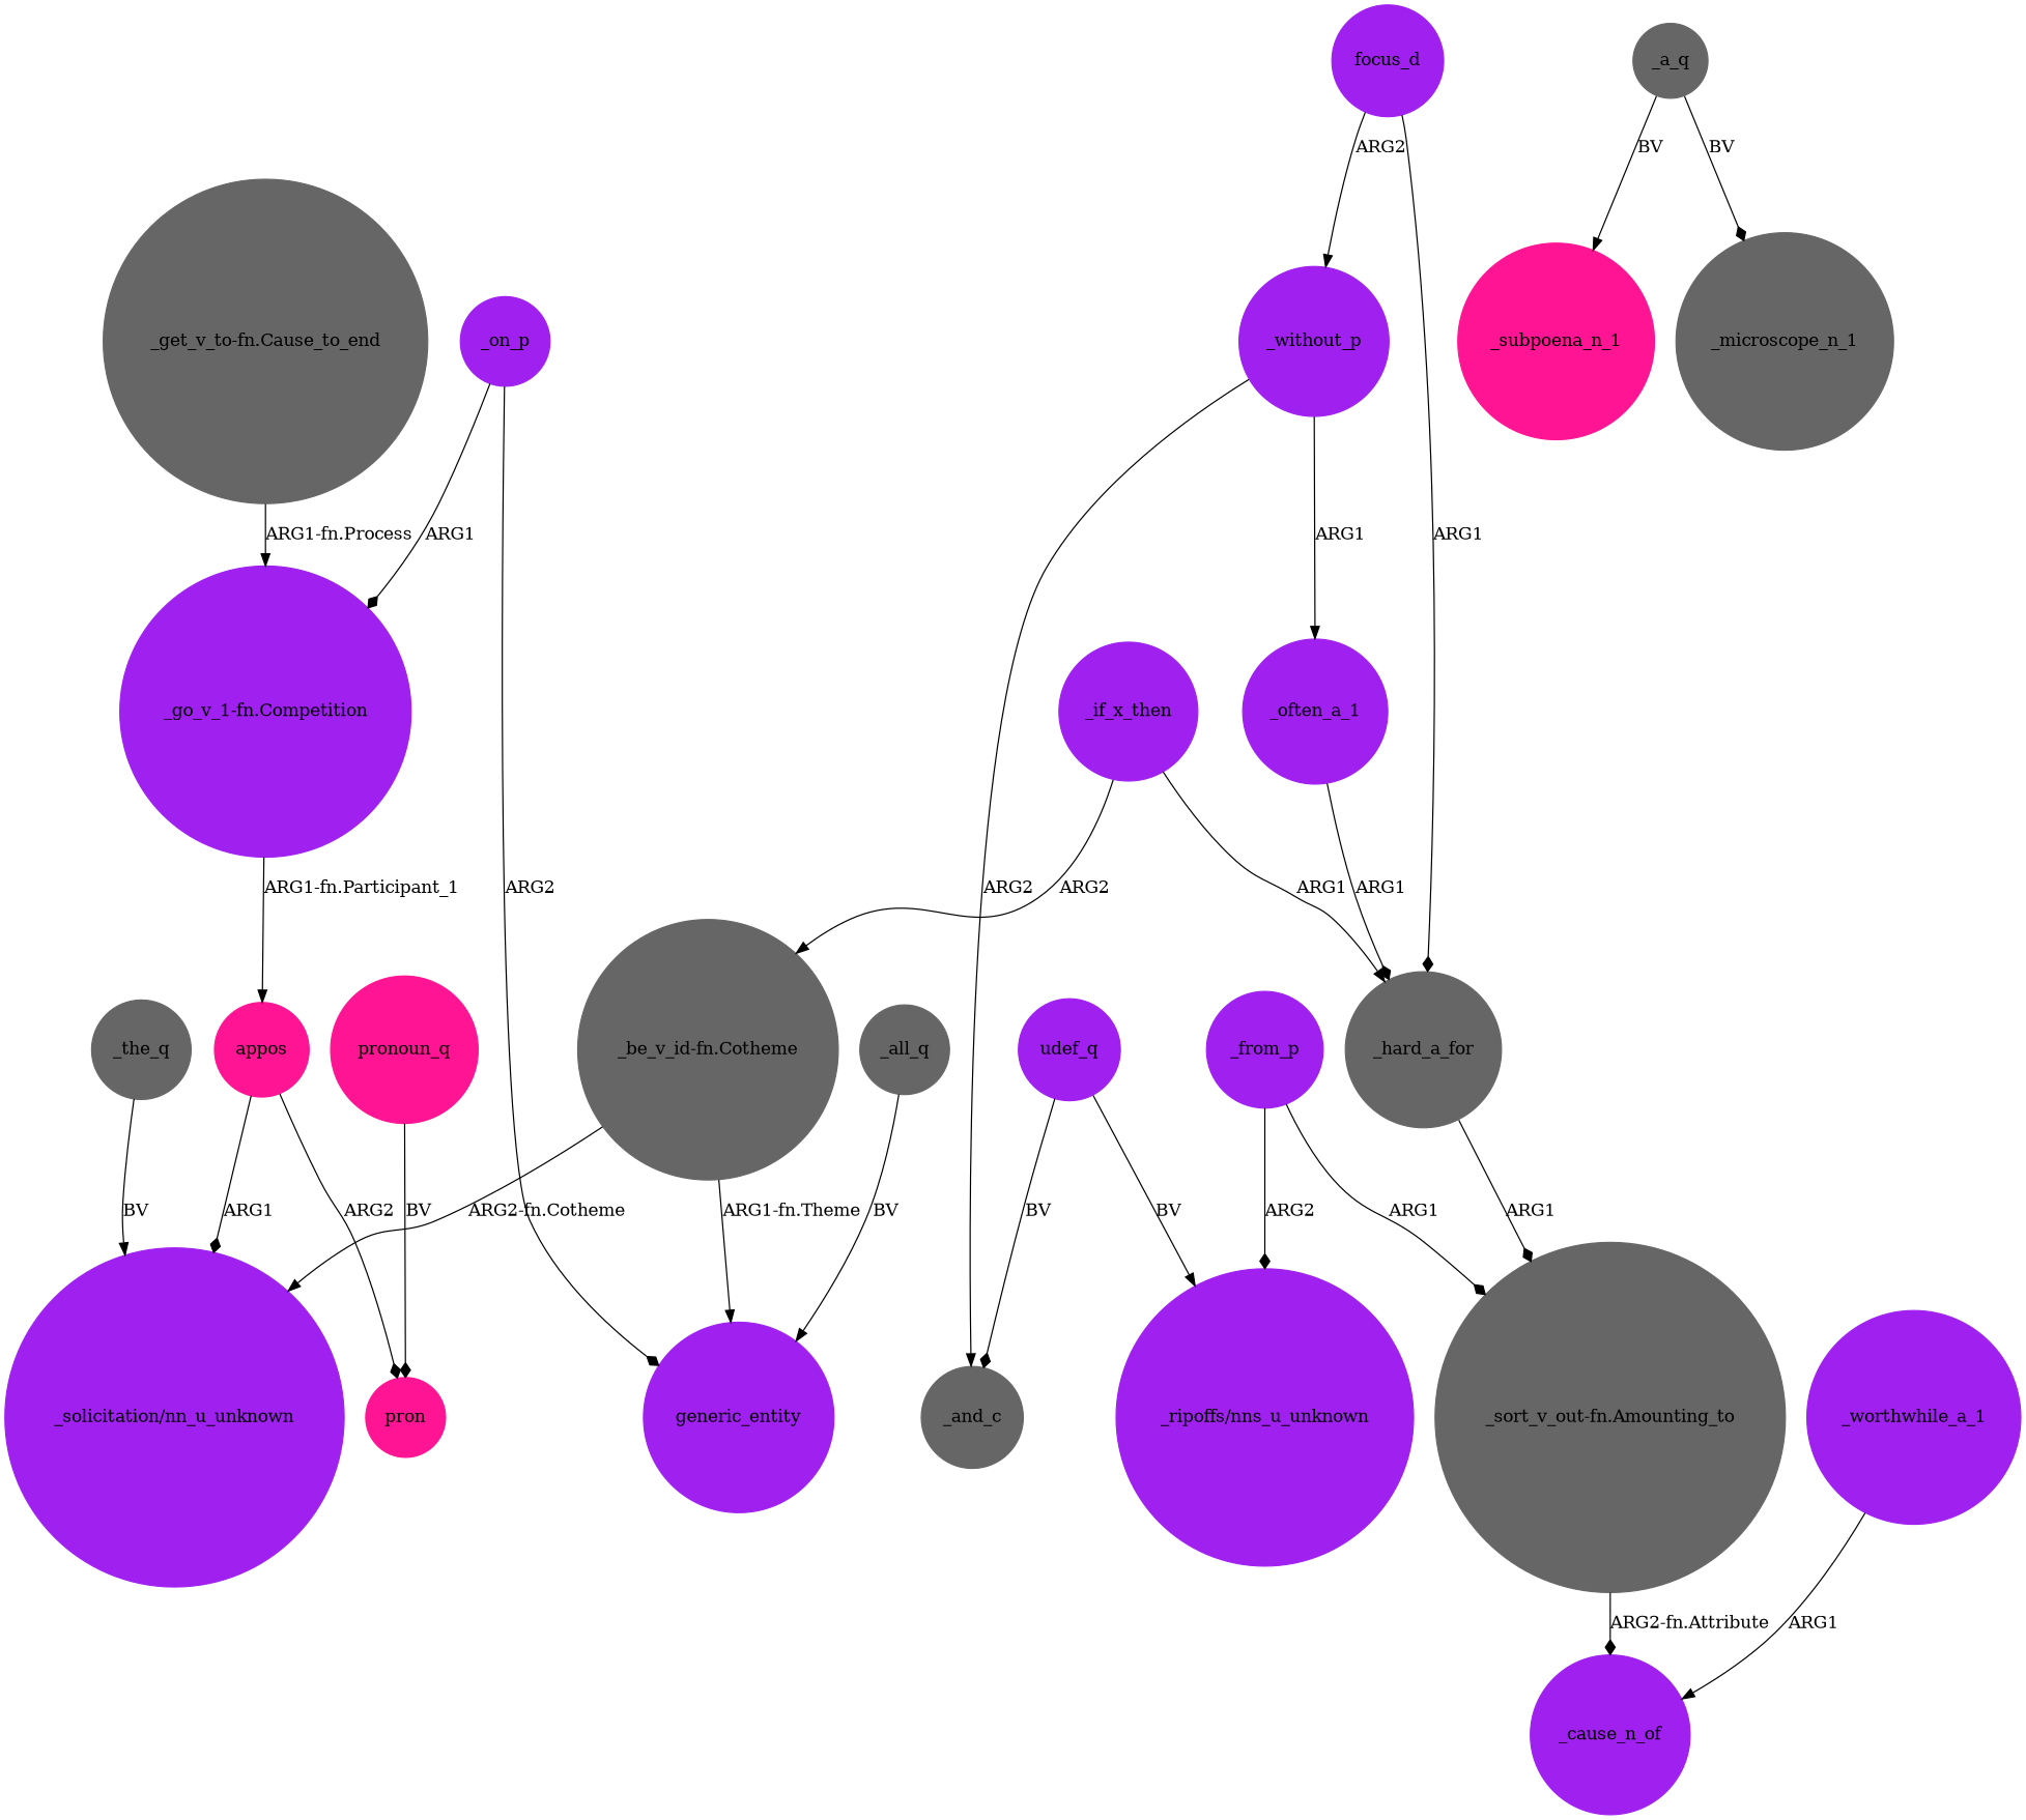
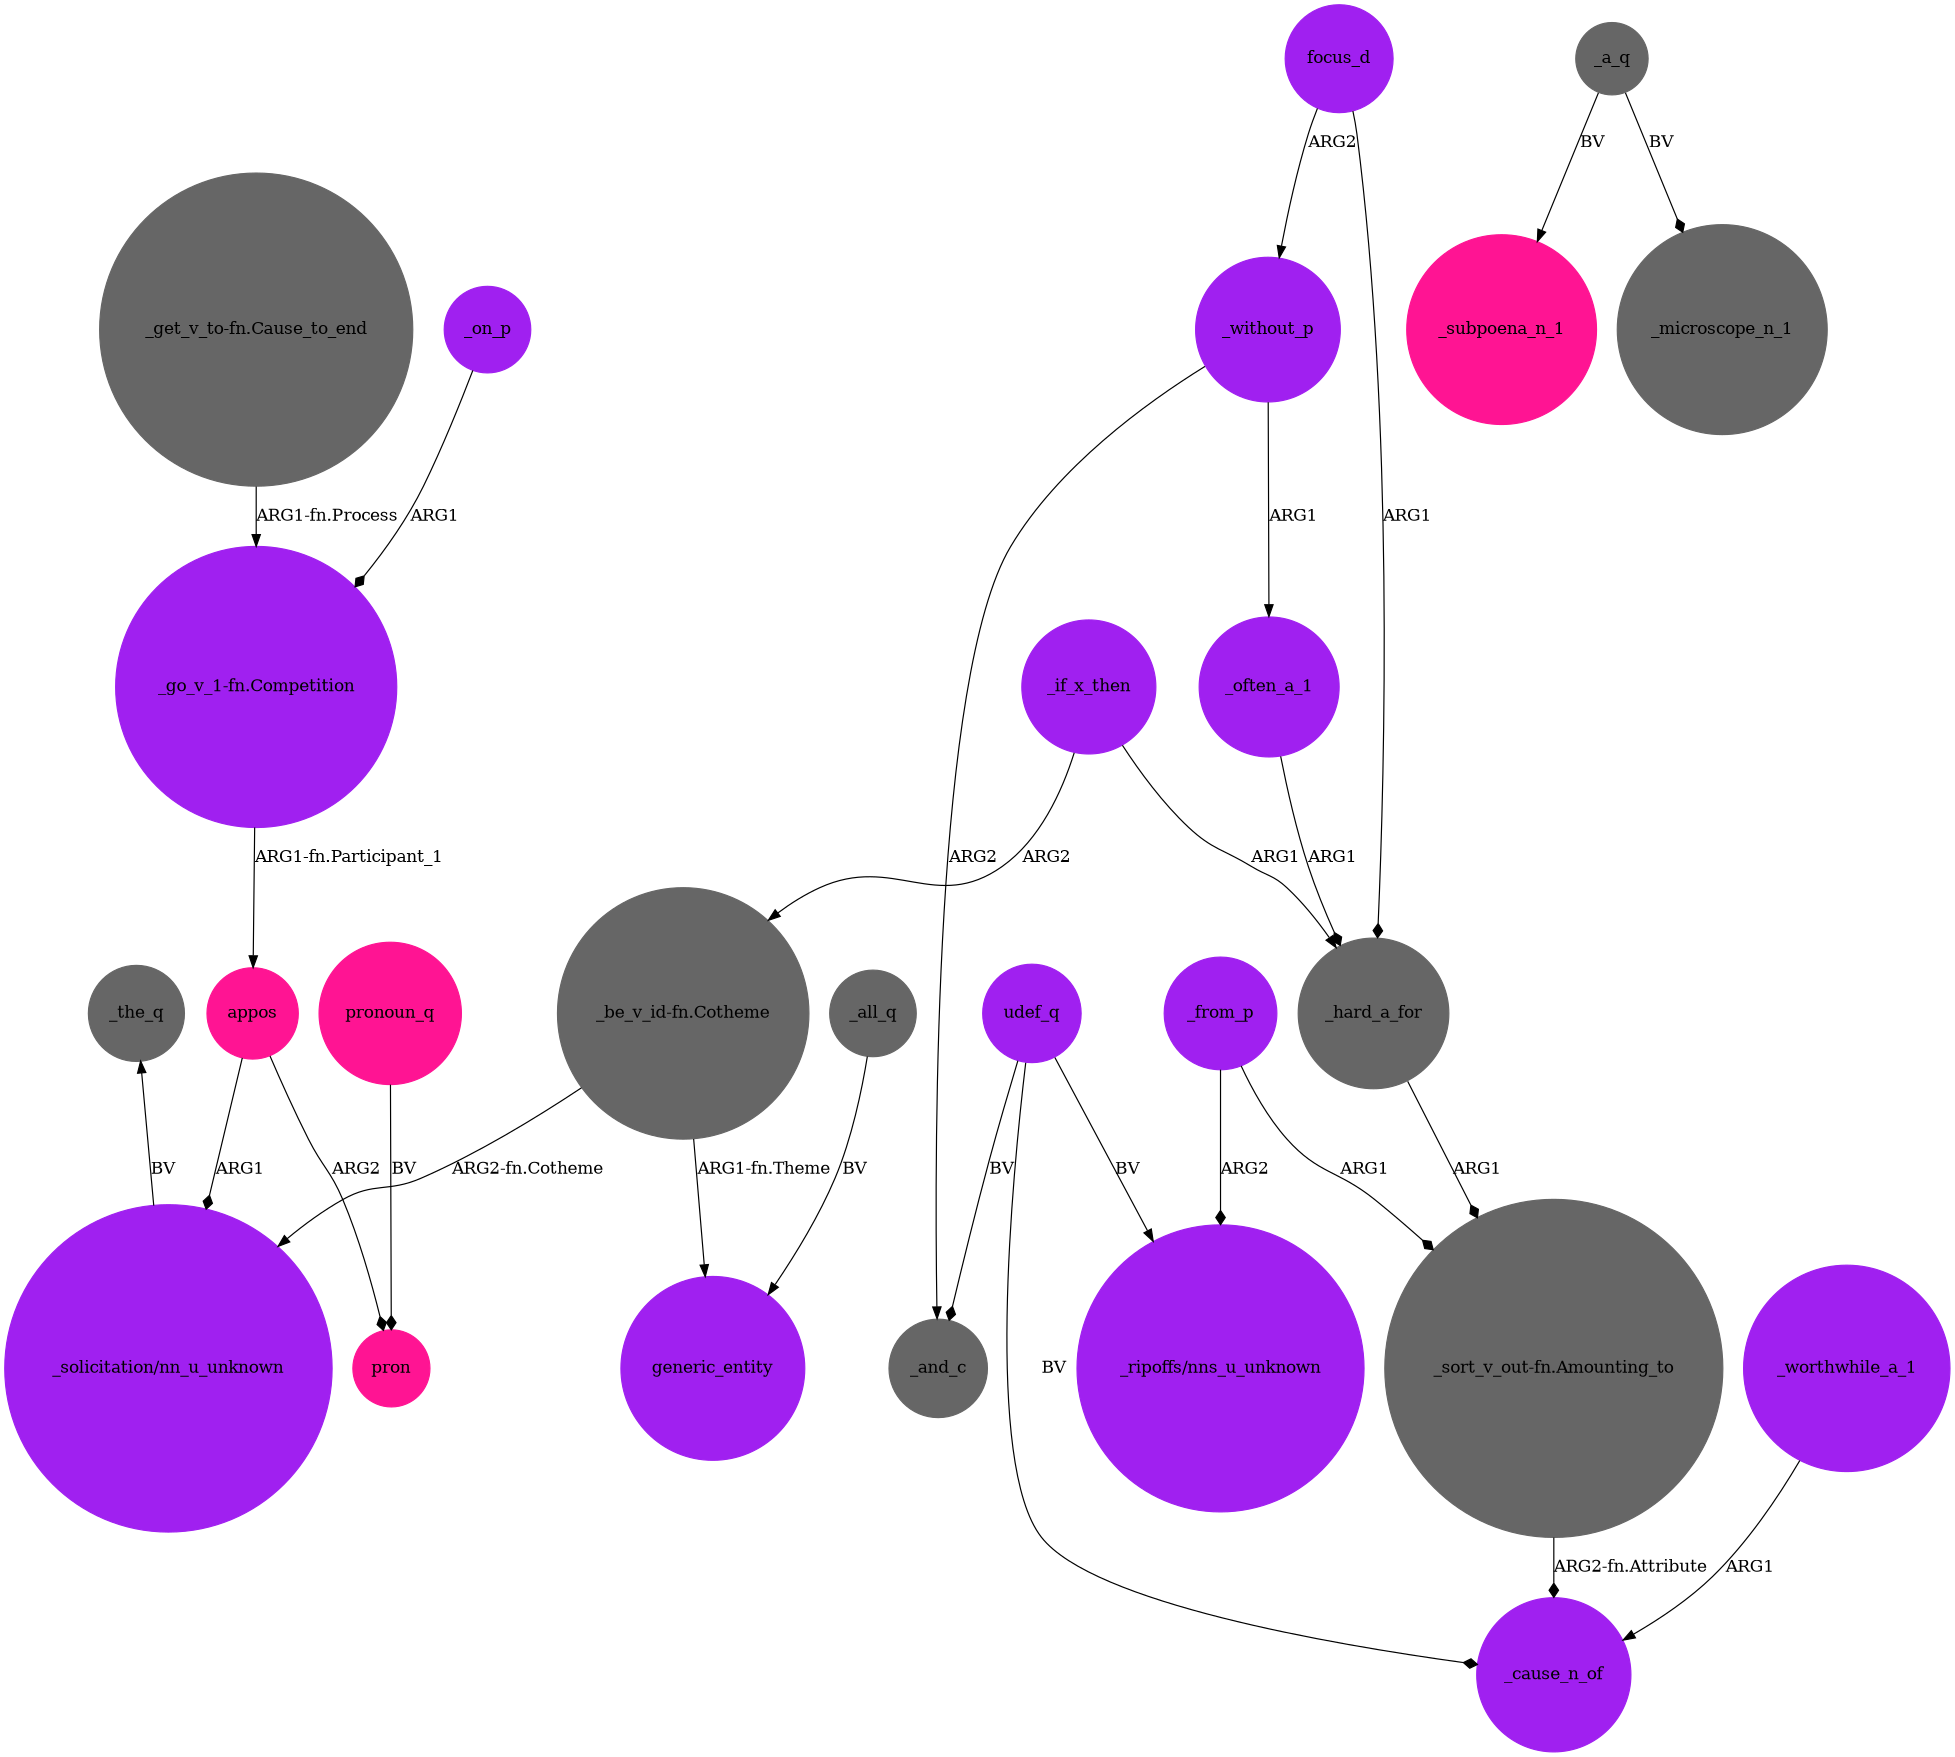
  digraph {
    node [color=purple shape=circle style=filled]
    edge [arrowhead=normal]
    _the_q [color=gray40]
    "_solicitation/nn_u_unknown"
    _and_c [color=gray40]
    _without_p
    _often_a_1
    _hard_a_for [color=gray40]
    "_sort_v_out-fn.Amounting_to" [color=gray40]
    appos [color=deeppink]
    pron [color=deeppink]
    _from_p
    "_ripoffs/nns_u_unknown"
    _cause_n_of
    "_be_v_id-fn.Cotheme" [color=gray40]
    generic_entity
    _if_x_then
    focus_d
    udef_q
    _on_p
    "_go_v_1-fn.Competition"
    _all_q [color=gray40]
    pronoun_q [color=deeppink]
    "_get_v_to-fn.Cause_to_end" [color=gray40]
    _a_q [color=gray40]
    _subpoena_n_1 [color=deeppink]
    _microscope_n_1 [color=gray40]
    _worthwhile_a_1
-   _the_q -> "_solicitation/nn_u_unknown" [label=BV]
+   "_solicitation/nn_u_unknown" -> _the_q [label=BV]
    _without_p -> _and_c [label=ARG2]
    _without_p -> _often_a_1 [label=ARG1]
    _often_a_1 -> _hard_a_for [arrowhead=diamond label=ARG1]
    _hard_a_for -> "_sort_v_out-fn.Amounting_to" [arrowhead=diamond label=ARG1]
    "_sort_v_out-fn.Amounting_to" -> _cause_n_of [arrowhead=diamond label="ARG2-fn.Attribute"]
    appos -> "_solicitation/nn_u_unknown" [arrowhead=diamond label=ARG1]
    appos -> pron [arrowhead=diamond label=ARG2]
    _from_p -> "_sort_v_out-fn.Amounting_to" [arrowhead=diamond label=ARG1]
    _from_p -> "_ripoffs/nns_u_unknown" [arrowhead=diamond label=ARG2]
    "_be_v_id-fn.Cotheme" -> "_solicitation/nn_u_unknown" [label="ARG2-fn.Cotheme"]
    "_be_v_id-fn.Cotheme" -> generic_entity [label="ARG1-fn.Theme"]
    _if_x_then -> _hard_a_for [label=ARG1]
    _if_x_then -> "_be_v_id-fn.Cotheme" [label=ARG2]
    focus_d -> _without_p [label=ARG2]
    focus_d -> _hard_a_for [arrowhead=diamond label=ARG1]
    udef_q -> _and_c [arrowhead=diamond label=BV]
    udef_q -> "_ripoffs/nns_u_unknown" [label=BV]
-   _on_p -> generic_entity [arrowhead=diamond label=ARG2]
+   udef_q -> _cause_n_of [arrowhead=diamond label=BV]
    _on_p -> "_go_v_1-fn.Competition" [arrowhead=diamond label=ARG1]
    "_go_v_1-fn.Competition" -> appos [label="ARG1-fn.Participant_1"]
    _all_q -> generic_entity [label=BV]
    pronoun_q -> pron [arrowhead=diamond label=BV]
    "_get_v_to-fn.Cause_to_end" -> "_go_v_1-fn.Competition" [label="ARG1-fn.Process"]
    _a_q -> _subpoena_n_1 [label=BV]
    _a_q -> _microscope_n_1 [arrowhead=diamond label=BV]
    _worthwhile_a_1 -> _cause_n_of [label=ARG1]
  }
